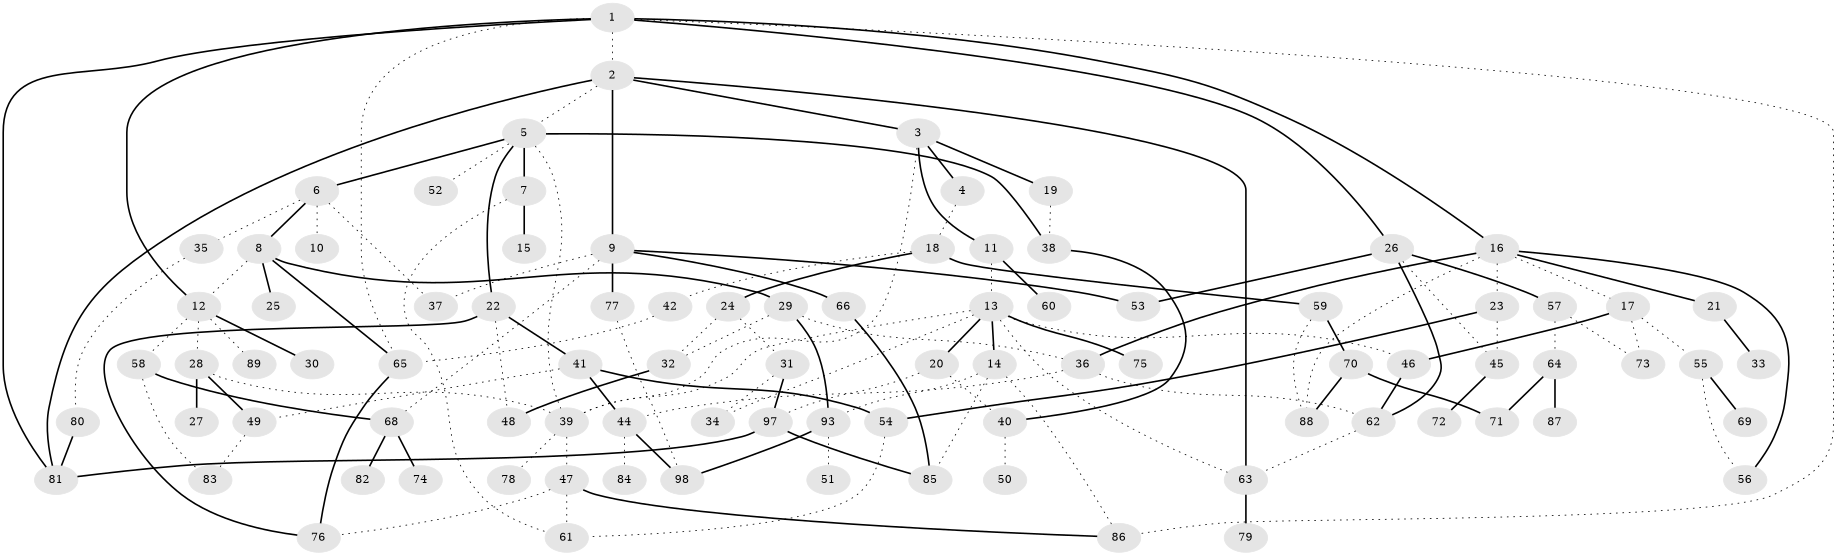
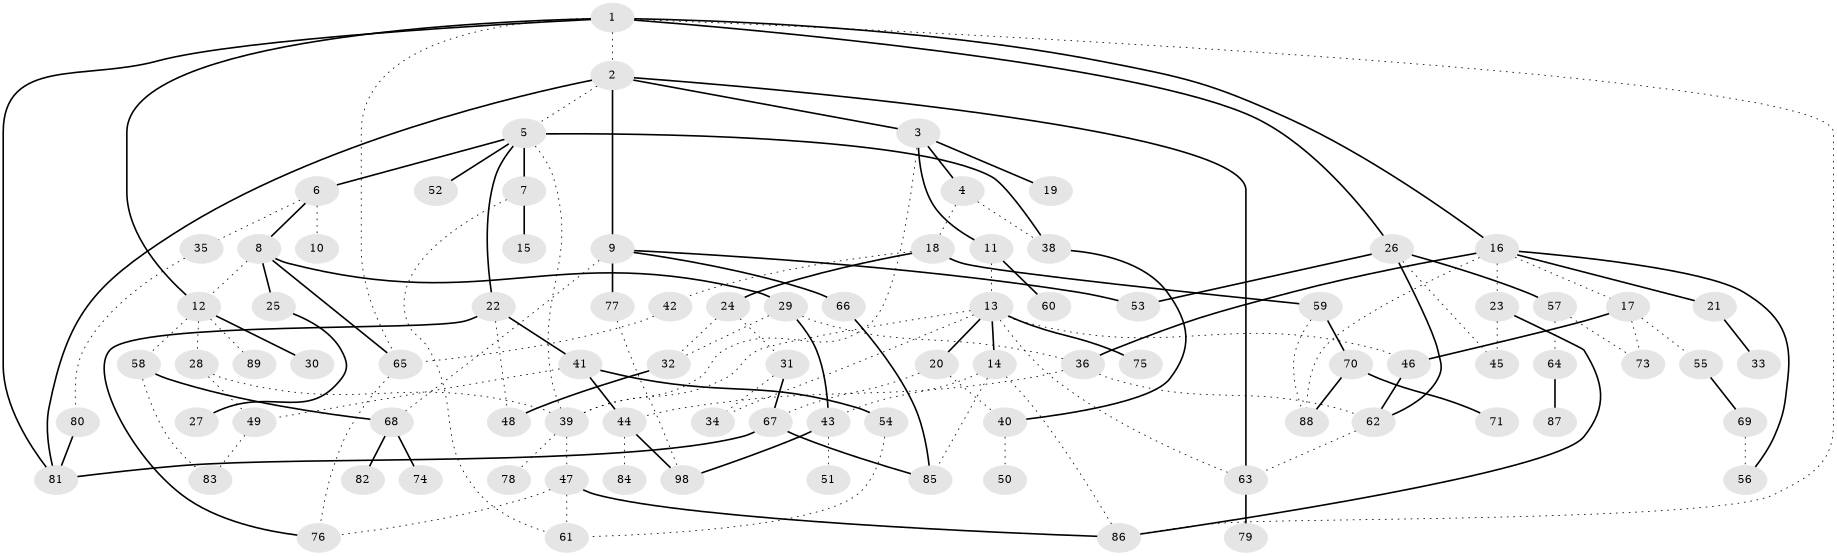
  graph {
    node [color=gray90 style=filled]
    edge [style=bold]
    1
    2
    12
    16
    26
    65
    81
    86
    3
    5
    9
    63
    28
    30
    58
    89
    17
    21
    23
    36
    56
    88
    53
    45
    57
    62
    76
    39
    4
    11
    19
    38
    6
    7
    22
    52
-   37
    66
    68
    77
    47
    78
    79
    18
    13
    60
    24
    42
    59
    40
    8
    10
    35
    15
    61
    41
    48
    25
    29
    80
    27
-   43 [label=93]
+   43
    32
    85
    74
    82
    n67 [label=98]
    14
    20
    34
    46
    75
    49
    83
-   67 [label=97]
+   67
    51
    55
    73
    33
    44
    69
    31
    70
    50
    54
-   72
    64
    84
    71
    87
    1 -- 2 [style=dotted]
    1 -- 12
    1 -- 16
    1 -- 26
    1 -- 65 [style=dotted]
    1 -- 81
    1 -- 86 [style=dotted]
    2 -- 81
    2 -- 3
    2 -- 5 [style=dotted]
    2 -- 9
    2 -- 63
    12 -- 28 [style=dotted]
    12 -- 30
    12 -- 58 [style=dotted]
    12 -- 89 [style=dotted]
    16 -- 17 [style=dotted]
    16 -- 21
    16 -- 23 [style=dotted]
    16 -- 36
    16 -- 56
    16 -- 88 [style=dotted]
    26 -- 53
    26 -- 45 [style=dotted]
    26 -- 57
    26 -- 62
-   65 -- 76
+   65 -- 76 [style=dotted]
    3 -- 39 [style=dotted]
    3 -- 4
    3 -- 11
    3 -- 19
    5 -- 39 [style=dotted]
    5 -- 38
    5 -- 6
    5 -- 7
    5 -- 22
-   5 -- 52 [style=dotted]
+   5 -- 52
    9 -- 53
-   9 -- 37 [style=dotted]
    9 -- 66
    9 -- 68 [style=dotted]
    9 -- 77
    63 -- 79
    28 -- 39 [style=dotted]
-   28 -- 49
+   28 -- 49 [style=dotted]
    58 -- 68
    58 -- 83 [style=dotted]
    17 -- 46
    17 -- 55 [style=dotted]
    17 -- 73 [style=dotted]
    21 -- 33
-   23 -- 54
+   23 -- 86
    23 -- 45 [style=dotted]
    36 -- 62 [style=dotted]
    36 -- 44 [style=dotted]
-   45 -- 72
    57 -- 73 [style=dotted]
    57 -- 64 [style=dotted]
    62 -- 63 [style=dotted]
    39 -- 47 [style=dotted]
    39 -- 78 [style=dotted]
-   19 -- 38 [style=dotted]
+   4 -- 38 [style=dotted]
    4 -- 18 [style=dotted]
    11 -- 13 [style=dotted]
    11 -- 60
    38 -- 40
-   6 -- 37 [style=dotted]
    6 -- 8
    6 -- 10 [style=dotted]
    6 -- 35 [style=dotted]
    7 -- 15
    7 -- 61 [style=dotted]
    22 -- 76
    22 -- 41
    22 -- 48 [style=dotted]
    66 -- 85
    68 -- 74
    68 -- 82
    77 -- n67 [style=dotted]
    47 -- 86
    47 -- 76 [style=dotted]
    47 -- 61 [style=dotted]
    18 -- 24
    18 -- 42 [style=dotted]
    18 -- 59
    13 -- 63 [style=dotted]
    13 -- 39 [style=dotted]
    13 -- 14
    13 -- 20
    13 -- 34 [style=dotted]
    13 -- 46 [style=dotted]
    13 -- 75
    24 -- 32 [style=dotted]
    24 -- 31 [style=dotted]
    42 -- 65 [style=dotted]
    59 -- 88 [style=dotted]
    59 -- 70
    40 -- 50 [style=dotted]
    8 -- 12 [style=dotted]
    8 -- 65
    8 -- 25
    8 -- 29
    35 -- 80 [style=dotted]
    41 -- 49 [style=dotted]
    41 -- 44
    41 -- 54
-   28 -- 27
+   25 -- 27
    29 -- 36 [style=dotted]
    29 -- 43
    29 -- 32 [style=dotted]
    80 -- 81
    43 -- n67
    43 -- 51 [style=dotted]
    32 -- 48
    14 -- 86 [style=dotted]
    14 -- 43 [style=dotted]
    14 -- 85 [style=dotted]
    20 -- 40 [style=dotted]
    20 -- 67 [style=dotted]
    46 -- 62
    49 -- 83 [style=dotted]
    67 -- 81
    67 -- 85
-   55 -- 56 [style=dotted]
+   69 -- 56 [style=dotted]
    55 -- 69
    44 -- n67
    44 -- 84 [style=dotted]
    31 -- 34 [style=dotted]
    31 -- 67
    70 -- 88
    70 -- 71
    54 -- 61 [style=dotted]
-   64 -- 71
    64 -- 87
  }
